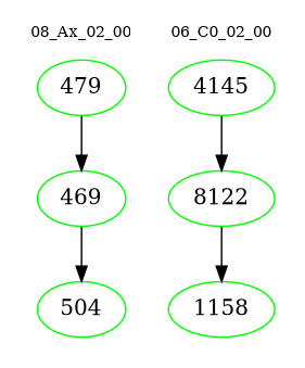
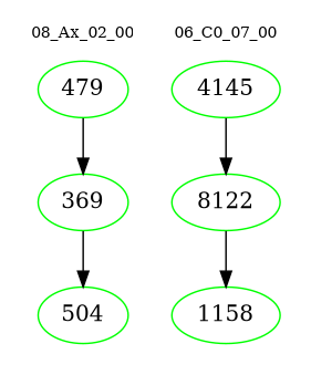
  digraph {
    node [color=green]
    edge [color=black]
    n1 [label=479]
-   n2 [label=469]
+   n2 [label=369]
    n3 [label=504]
    n4 [label=4145]
    n5 [label=8122]
    n6 [label=1158]
    subgraph cluster_1 {
      color=white
      fontsize=10
      label="08_Ax_02_00"
      n1
      n2
      n3
    }
    subgraph cluster_2 {
      color=white
      fontsize=10
-     label="06_C0_02_00"
+     label="06_C0_07_00"
      n4
      n5
      n6
    }
    n1 -> n2
    n2 -> n3
    n4 -> n5
    n5 -> n6
  }
